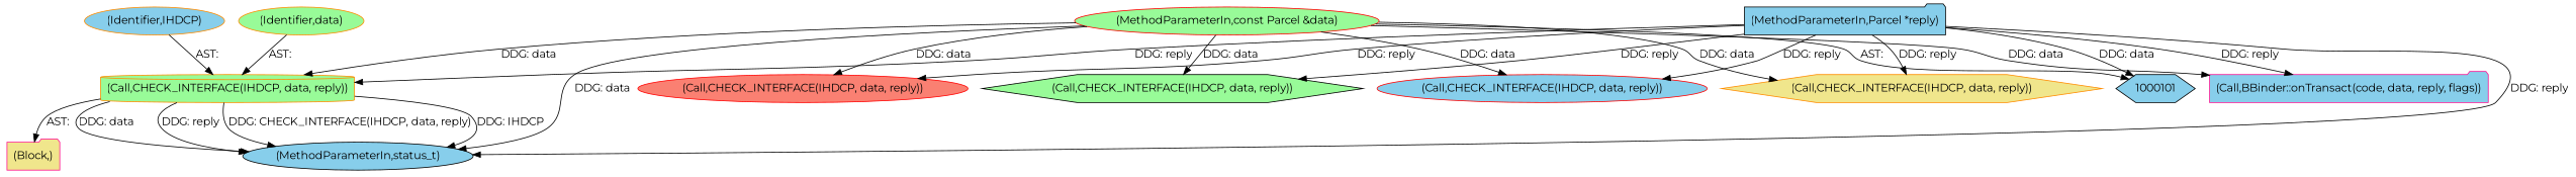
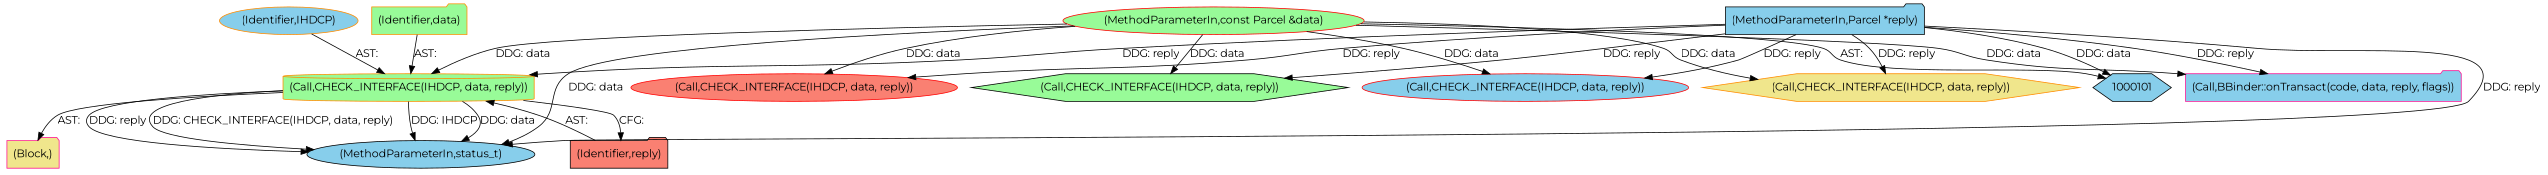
  digraph {
    fontname=Montserrat
    node [color=black fillcolor=skyblue fontname=Montserrat shape=ellipse style=filled]
    edge [fontname=Montserrat]
    n1 [color=darkorange fillcolor=palegreen label="(Call,CHECK_INTERFACE(IHDCP, data, reply))" shape=cylinder]
+   n2 [fillcolor=salmon label="(Identifier,reply)" shape=folder]
    n3 [color=deeppink fillcolor=khaki label="(Block,)" shape=folder]
    n4 [label="(MethodParameterIn,status_t)"]
    n5 [color=red fillcolor=palegreen label="(MethodParameterIn,const Parcel &data)"]
    n6 [fillcolor=palegreen label="(Call,CHECK_INTERFACE(IHDCP, data, reply))" shape=hexagon]
    n7 [color=deeppink label="(Call,BBinder::onTransact(code, data, reply, flags))" shape=folder]
    n8 [color=red fillcolor=salmon label="(Call,CHECK_INTERFACE(IHDCP, data, reply))"]
    n9 [color=darkorange fillcolor=khaki label="(Call,CHECK_INTERFACE(IHDCP, data, reply))" shape=hexagon]
    n10 [color=red label="(Call,CHECK_INTERFACE(IHDCP, data, reply))"]
    1000101 [shape=hexagon]
    n12 [label="(MethodParameterIn,Parcel *reply)" shape=folder]
-   n13 [color=darkorange fillcolor=palegreen label="(Identifier,data)"]
+   n13 [color=darkorange fillcolor=palegreen label="(Identifier,data)" shape=folder]
    n14 [color=darkorange label="(Identifier,IHDCP)"]
+   n1 -> n2 [label="CFG: "]
    n1 -> n3 [label="AST: "]
    n1 -> n4 [label="DDG: CHECK_INTERFACE(IHDCP, data, reply)"]
    n1 -> n4 [label="DDG: IHDCP"]
    n1 -> n4 [label="DDG: data"]
    n1 -> n4 [label="DDG: reply"]
+   n2 -> n1 [label="AST: "]
    n5 -> n1 [label="DDG: data"]
    n5 -> n4 [label="DDG: data"]
    n5 -> n6 [label="DDG: data"]
    n5 -> n7 [label="DDG: data"]
    n5 -> n8 [label="DDG: data"]
    n5 -> n9 [label="DDG: data"]
    n5 -> n10 [label="DDG: data"]
    n5 -> 1000101 [label="AST: "]
    n12 -> n1 [label="DDG: reply"]
    n12 -> n4 [label="DDG: reply"]
    n12 -> n6 [label="DDG: reply"]
    n12 -> n7 [label="DDG: reply"]
    n12 -> n8 [label="DDG: reply"]
    n12 -> n9 [label="DDG: reply"]
    n12 -> n10 [label="DDG: reply"]
    n12 -> 1000101 [label="DDG: data"]
    n13 -> n1 [label="AST: "]
    n14 -> n1 [label="AST: "]
  }
